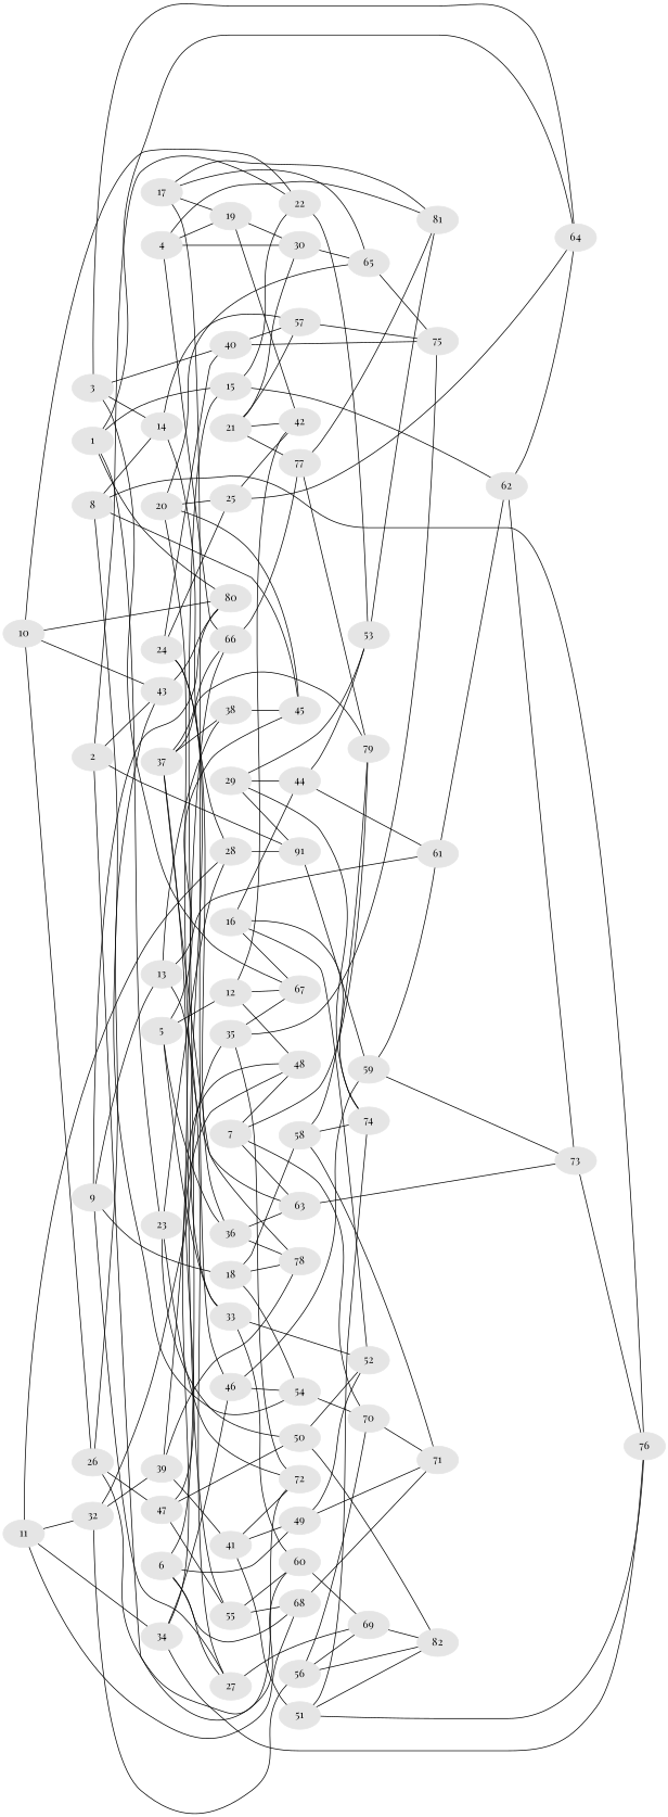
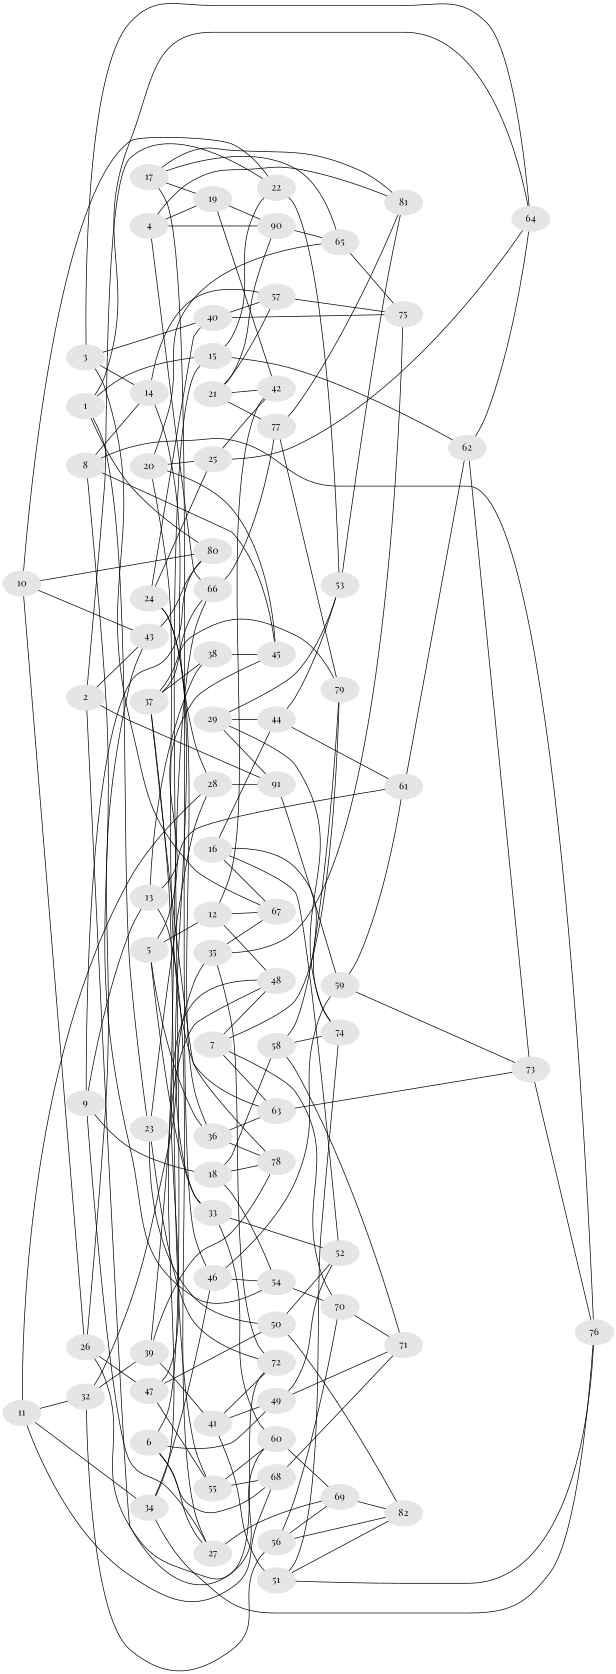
  graph {
    fontname="Playfair Display"
    rankdir=LR
    node [color=gray90 fontname="Playfair Display" style=filled]
    edge [fontname="Playfair Display"]
    1
    15
    23
    64
    80
    22
    62
    28
    50
    72
    2
    n12 [label=91]
    43
    60
    53
    59
    69
    3
    14
    40
    67
    57
    75
    4
    19
-   30
+   30 [label=90]
    66
    81
    42
    65
    77
    5
    12
    33
    36
    45
    48
    52
    63
    78
    6
    27
    49
    68
    71
    7
    70
    79
    73
    8
    54
    76
    9
    13
    18
    38
    61
    58
    10
    26
    47
    11
    32
    34
    35
    39
    56
    46
    16
    44
    74
    17
    20
    25
    21
    82
    24
    55
    29
    41
    37
    51
    1 -- 15
    1 -- 23
    1 -- 64
    1 -- 80
    15 -- 22
    15 -- 62
    23 -- 28
    23 -- 50
    23 -- 72
    22 -- 53
    62 -- 64
    62 -- 73
    28 -- n12
    50 -- 52
    50 -- 82
    2 -- 22
    2 -- n12
    2 -- 43
    2 -- 60
    n12 -- 59
    43 -- 80
    60 -- 69
    53 -- 81
    59 -- 73
    59 -- 61
    69 -- 82
    3 -- 64
    3 -- 14
    3 -- 40
    3 -- 67
    14 -- 28
    14 -- 57
    40 -- 57
    40 -- 75
    57 -- 75
    4 -- 19
    4 -- 30
    4 -- 66
    4 -- 81
    19 -- 30
    19 -- 42
    30 -- 65
    66 -- 77
    65 -- 75
    77 -- 81
    77 -- 79
    5 -- 12
    5 -- 33
    5 -- 36
    5 -- 45
    12 -- 67
    12 -- 42
    12 -- 48
    33 -- 60
    33 -- 52
    36 -- 63
    36 -- 78
    63 -- 73
    6 -- 15
    6 -- 27
    6 -- 49
    6 -- 68
    27 -- 69
    49 -- 52
    49 -- 71
    68 -- 71
    7 -- 48
    7 -- 63
    7 -- 70
    7 -- 79
    70 -- 71
    73 -- 76
    8 -- 14
    8 -- 45
    8 -- 54
    8 -- 76
    54 -- 70
    9 -- 80
    9 -- 27
    9 -- 13
    9 -- 18
    13 -- 27
    13 -- 38
    13 -- 61
    18 -- 78
    18 -- 54
    18 -- 58
    38 -- 45
    61 -- 62
    58 -- 71
    58 -- 79
    58 -- 74
    10 -- 80
    10 -- 22
    10 -- 43
    10 -- 26
    26 -- 72
    26 -- 43
    26 -- 47
    47 -- 50
    47 -- 48
    47 -- 55
    11 -- 28
    11 -- 68
    11 -- 32
    11 -- 34
    32 -- 35
    32 -- 39
    32 -- 56
    34 -- 48
    34 -- 76
    34 -- 46
    35 -- 72
    35 -- 67
    35 -- 75
    39 -- 66
    39 -- 78
    39 -- 41
    56 -- 69
    56 -- 70
    56 -- 82
    46 -- 59
    46 -- 54
    16 -- 67
    16 -- 52
    16 -- 44
    16 -- 74
    44 -- 53
    44 -- 61
    17 -- 19
    17 -- 81
    17 -- 65
    17 -- 46
    20 -- 65
    20 -- 45
    20 -- 78
    20 -- 25
    25 -- 64
    25 -- 42
    21 -- 57
    21 -- 30
    21 -- 42
    21 -- 77
    24 -- 40
    24 -- 33
    24 -- 36
    24 -- 25
    55 -- 60
    55 -- 68
    29 -- n12
    29 -- 53
    29 -- 44
    29 -- 74
    41 -- 72
    41 -- 49
    41 -- 51
    37 -- 66
    37 -- 63
    37 -- 79
    37 -- 38
    37 -- 55
    51 -- 76
    51 -- 74
    51 -- 82
  }
